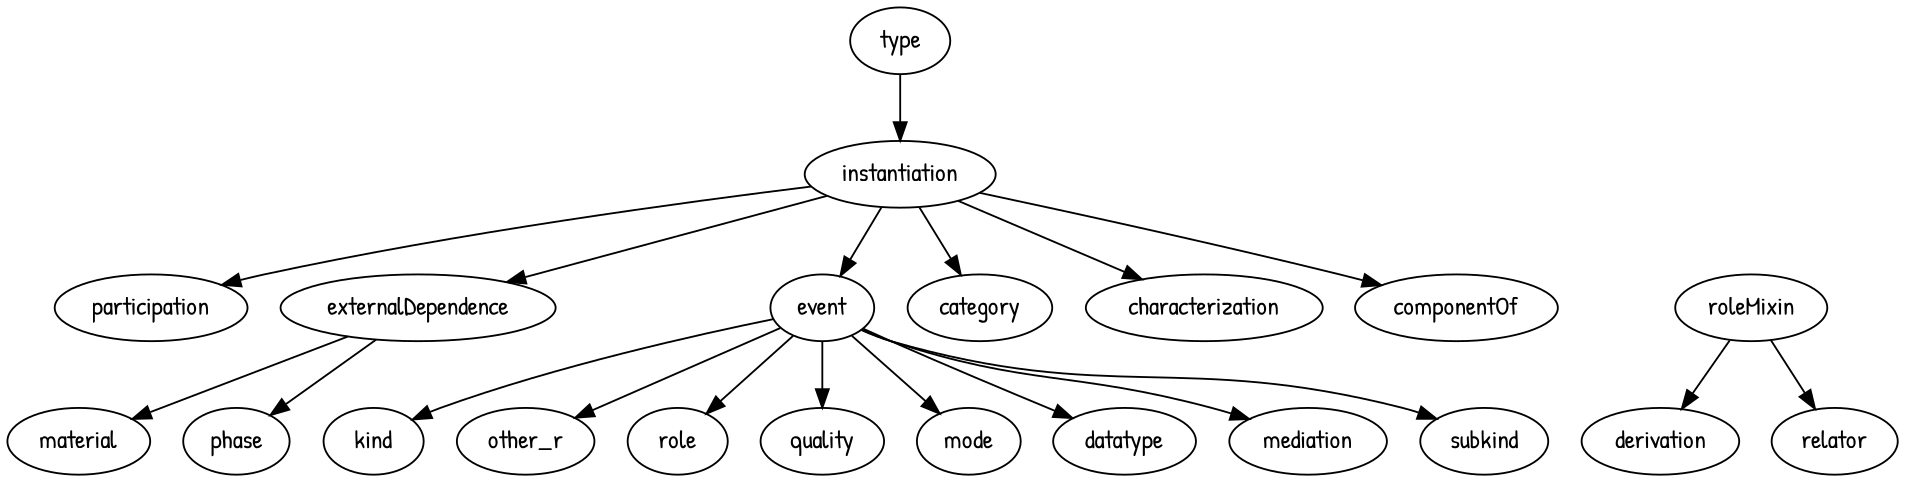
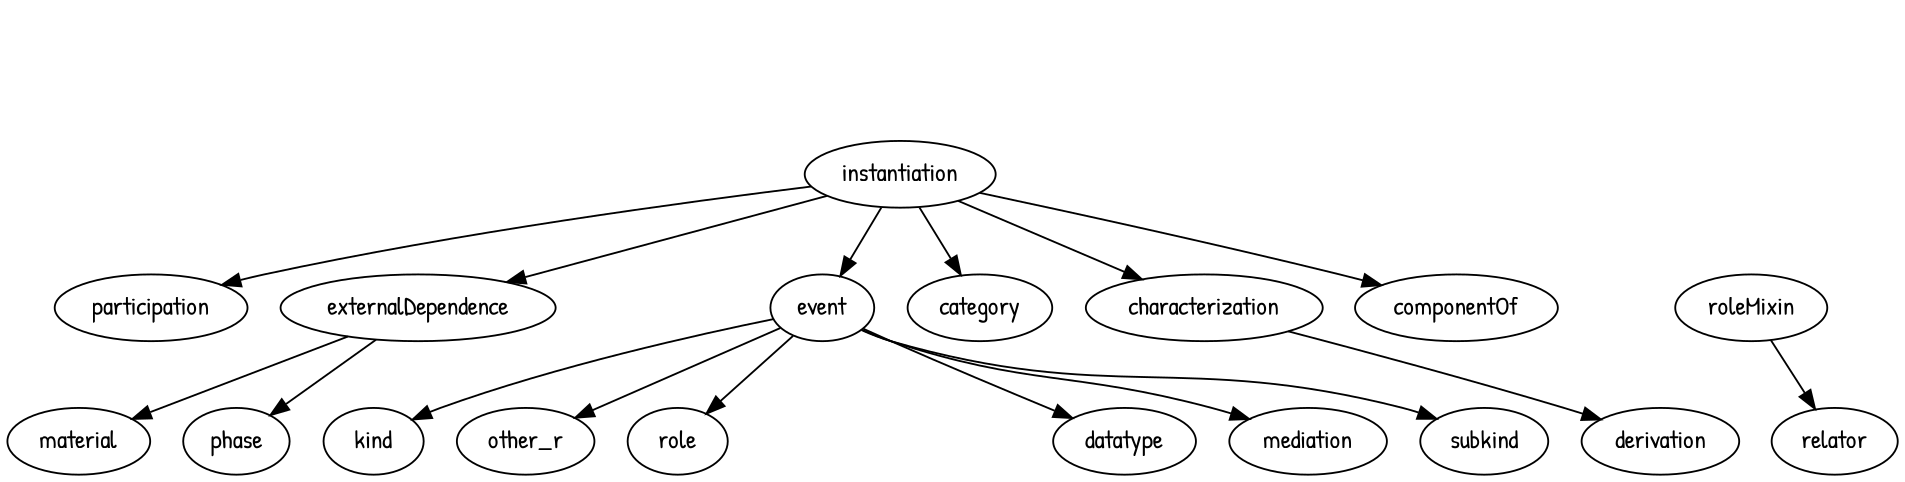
  strict digraph {
    fontname="Patrick Hand"
    node [fontname="Patrick Hand"]
    edge [fontname="Patrick Hand"]
-   type
    instantiation
    participation
    externalDependence
    event
    category
    characterization
    componentOf
    material
    phase
    roleMixin
    relator
    derivation
    kind
    other_r
    role
-   quality
-   mode
    datatype
    mediation
    subkind
-   type -> instantiation
    instantiation -> participation
    instantiation -> externalDependence
    instantiation -> event
    instantiation -> category
    instantiation -> characterization
    instantiation -> componentOf
    externalDependence -> material
    externalDependence -> phase
    event -> kind
    event -> other_r
    event -> role
-   event -> quality
-   event -> mode
    event -> datatype
    event -> mediation
    event -> subkind
    roleMixin -> relator
-   roleMixin -> derivation
+   characterization -> derivation
  }
